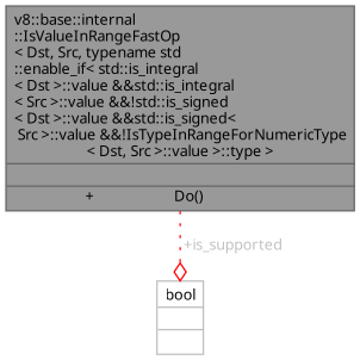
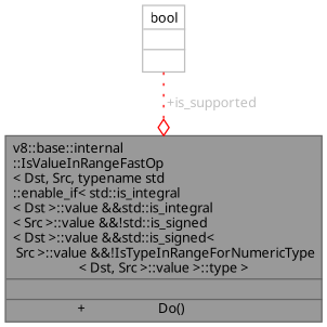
  digraph {
    rankdir=TB
    node [fontname="Cascadia Code NF" fontsize=10 shape=plain style=filled]
    n1 [color=gray40 fillcolor=grey60 fontcolor=black height=0.2 label=<<TABLE CELLBORDER="0" BORDER="1"><TR><TD COLSPAN="2" CELLPADDING="1" CELLSPACING="0">v8::base::internal<BR ALIGN="LEFT"/>::IsValueInRangeFastOp<BR ALIGN="LEFT"/>&lt; Dst, Src, typename std<BR ALIGN="LEFT"/>::enable_if&lt; std::is_integral<BR ALIGN="LEFT"/>&lt; Dst &gt;::value &amp;&amp;std::is_integral<BR ALIGN="LEFT"/>&lt; Src &gt;::value &amp;&amp;!std::is_signed<BR ALIGN="LEFT"/>&lt; Dst &gt;::value &amp;&amp;std::is_signed&lt;<BR ALIGN="LEFT"/> Src &gt;::value &amp;&amp;!IsTypeInRangeForNumericType<BR ALIGN="LEFT"/>&lt; Dst, Src &gt;::value &gt;::type &gt;</TD></TR> <HR/> <TR><TD COLSPAN="2" CELLPADDING="1" CELLSPACING="0">&nbsp;</TD></TR> <HR/> <TR><TD VALIGN="top" CELLPADDING="1" CELLSPACING="0">+</TD><TD VALIGN="top" ALIGN="LEFT" CELLPADDING="1" CELLSPACING="0">Do()<BR ALIGN="LEFT"/></TD></TR> </TABLE>> width=0.4]
    n2 [color=grey75 fillcolor=white height=0.2 label=<<TABLE CELLBORDER="0" BORDER="1"><TR><TD COLSPAN="2" CELLPADDING="1" CELLSPACING="0">bool</TD></TR> <HR/> <TR><TD COLSPAN="2" CELLPADDING="1" CELLSPACING="0">&nbsp;</TD></TR> <HR/> <TR><TD COLSPAN="2" CELLPADDING="1" CELLSPACING="0">&nbsp;</TD></TR> </TABLE>> width=0.4]
-   n1 -> n2 [arrowhead=odiamond color=red fontcolor=grey fontname="Cascadia Code NF" fontsize=10 label=" +is_supported" labelfontname="Cascadia Code NF" labelfontsize=10 style=dotted]
+   n2 -> n1 [arrowhead=odiamond color=red fontcolor=grey fontname="Cascadia Code NF" fontsize=10 label=" +is_supported" labelfontname="Cascadia Code NF" labelfontsize=10 style=dotted]
  }
